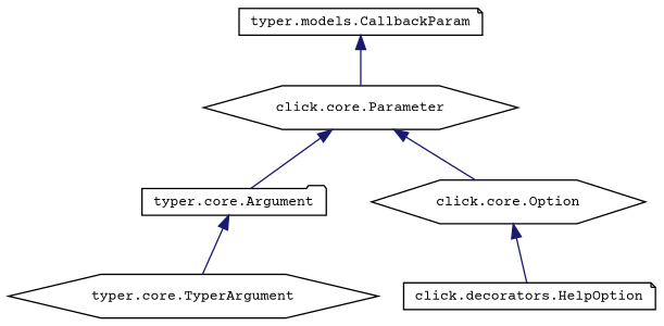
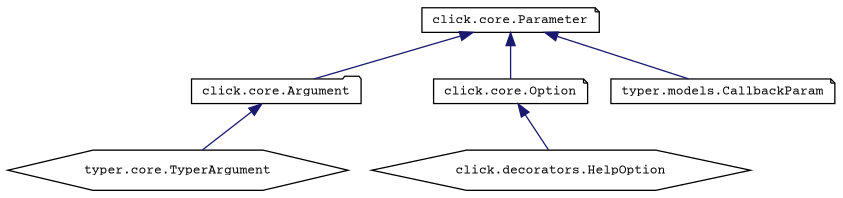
  digraph {
    fontname="Courier Prime"
    rankdir=TB
    node [color=black fillcolor=white fontname="Courier Prime" fontsize=10 shape=note style=filled]
    edge [color=midnightblue dir=back fontname="Courier Prime" fontsize=10 labelfontname=Helvetica labelfontsize=10 style=solid]
-   n1 [height=0.2 label="click.core.Parameter" shape=hexagon width=0.4]
-   n2 [height=0.2 label="typer.core.Argument" shape=folder width=0.4]
-   n3 [height=0.2 label="click.core.Option" shape=hexagon width=0.4]
+   n1 [height=0.2 label="click.core.Parameter" width=0.4]
+   n2 [height=0.2 label="click.core.Argument" shape=folder width=0.4]
+   n3 [height=0.2 label="click.core.Option" width=0.4]
    n4 [height=0.2 label="typer.models.CallbackParam" width=0.4]
    n5 [height=0.2 label="typer.core.TyperArgument" shape=hexagon width=0.4]
-   n6 [height=0.2 label="click.decorators.HelpOption" width=0.4]
+   n6 [height=0.2 label="click.decorators.HelpOption" shape=hexagon width=0.4]
    n1 -> n2
    n1 -> n3
-   n4 -> n1
+   n1 -> n4
    n2 -> n5
    n3 -> n6
  }
